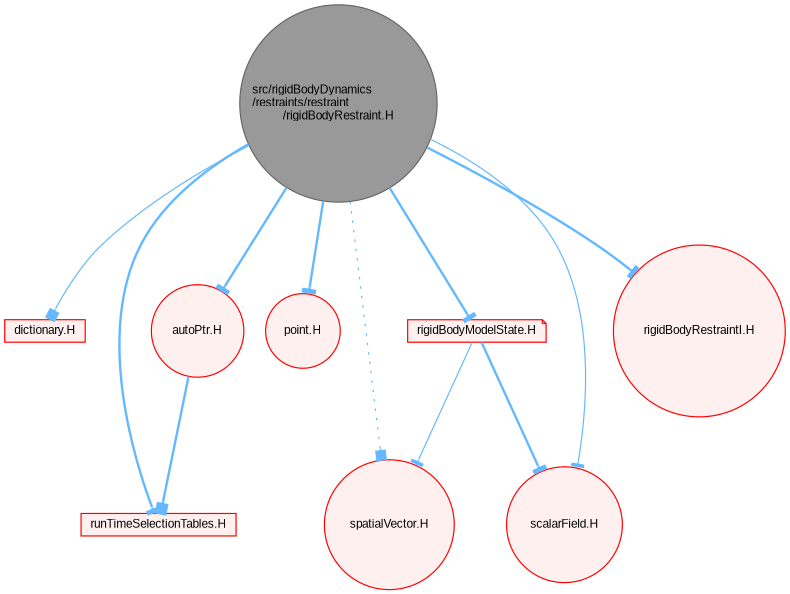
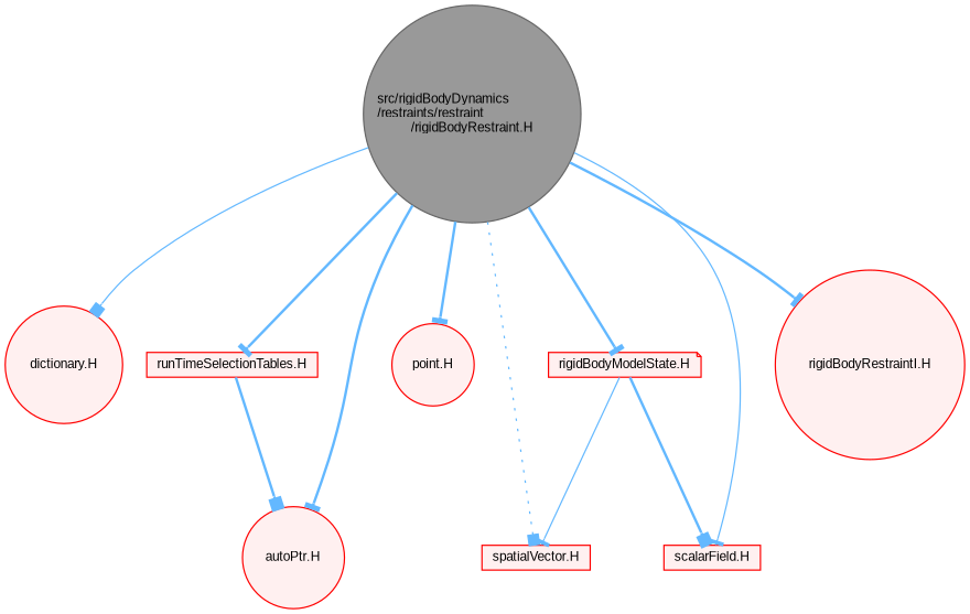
  digraph {
    fontname="Liberation Sans"
    node [color=red fillcolor="#FFF0F0" fontname="Liberation Sans" fontsize=10 shape=circle style=filled]
    edge [arrowhead=tee color=steelblue1 fontname="Liberation Sans" fontsize=10 labelfontname=Helvetica labelfontsize=10 style=bold]
    n1 [color=gray40 fillcolor=grey60 fontcolor=black height=0.2 label="src/rigidBodyDynamics\l/restraints/restraint\l/rigidBodyRestraint.H" width=0.4]
-   n2 [height=0.2 label="dictionary.H" shape=box width=0.4]
+   n2 [height=0.2 label="dictionary.H" width=0.4]
    n3 [height=0.2 label="autoPtr.H" width=0.4]
-   n4 [height=0.2 label="spatialVector.H" width=0.4]
+   n4 [height=0.2 label="spatialVector.H" shape=box width=0.4]
    n5 [height=0.2 label="point.H" width=0.4]
-   n6 [height=0.2 label="scalarField.H" width=0.4]
+   n6 [height=0.2 label="scalarField.H" shape=box width=0.4]
    n7 [height=0.2 label="runTimeSelectionTables.H" shape=box width=0.4]
    n8 [height=0.2 label="rigidBodyModelState.H" shape=note width=0.4]
    n9 [height=0.2 label="rigidBodyRestraintI.H" width=0.4]
    n1 -> n2 [arrowhead=box style=solid]
    n1 -> n3
    n1 -> n4 [arrowhead=box style=dotted]
    n1 -> n5
    n1 -> n6 [style=solid]
    n1 -> n7
    n1 -> n8
    n1 -> n9
-   n3 -> n7 [arrowhead=box]
+   n7 -> n3 [arrowhead=box]
    n8 -> n4 [style=solid]
-   n8 -> n6
+   n8 -> n6 [arrowhead=box]
  }
